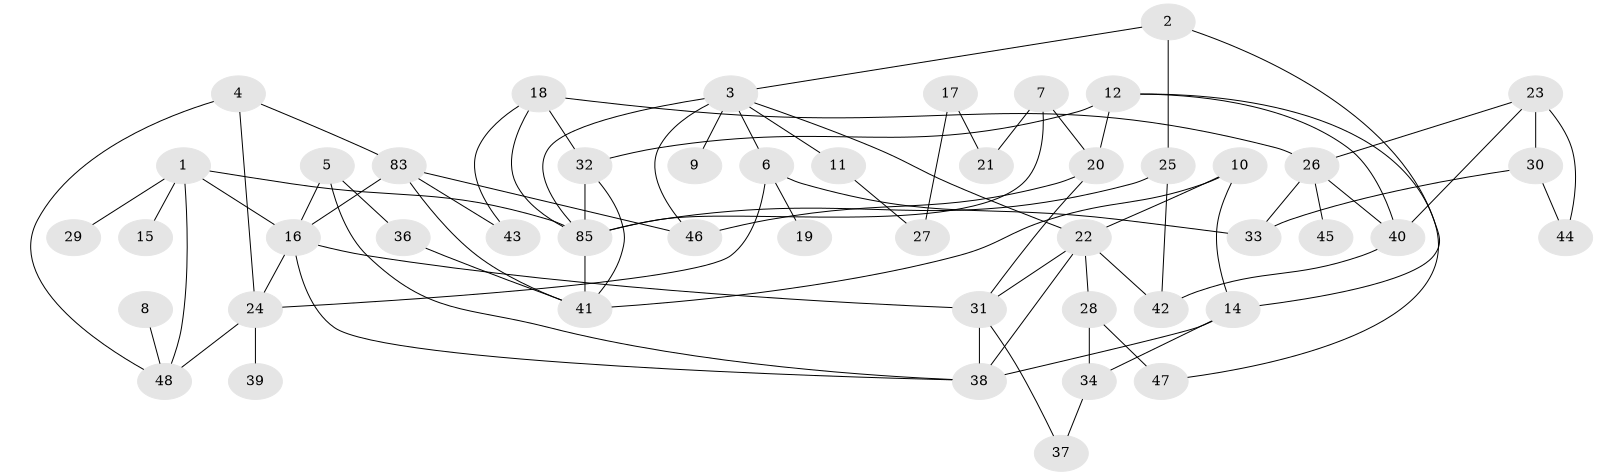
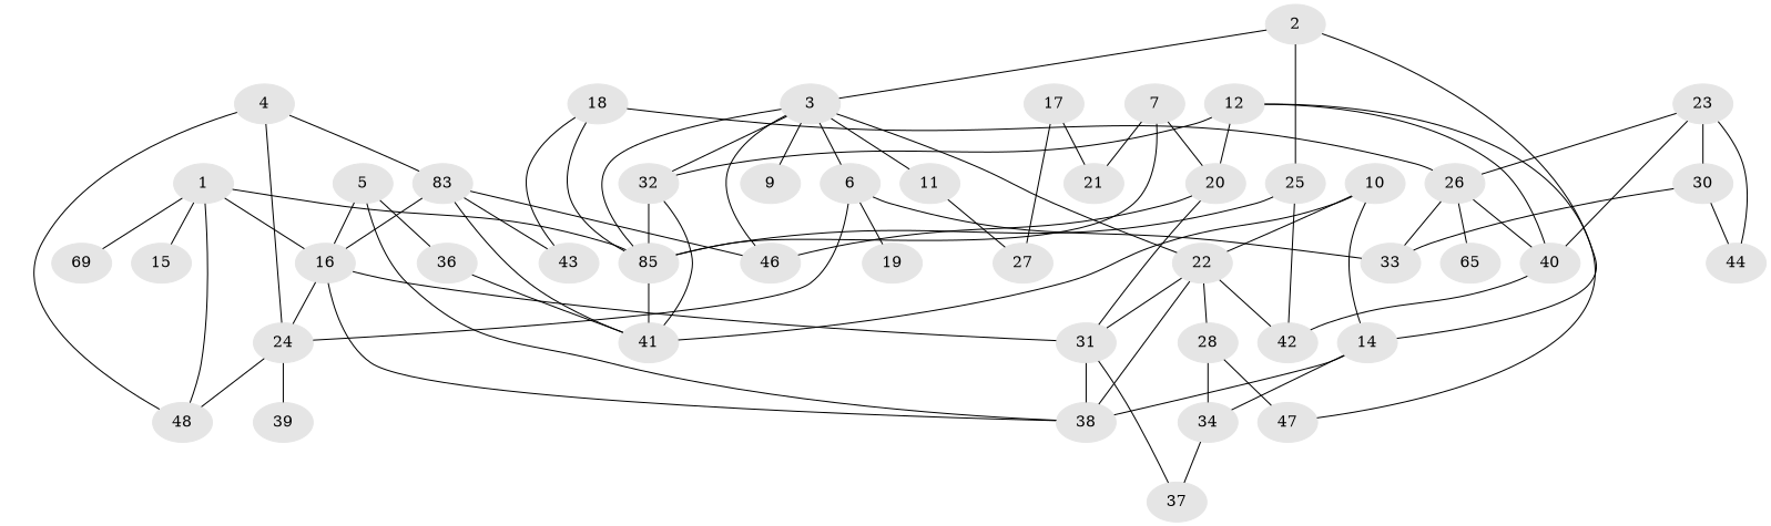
  graph {
    node [color=gray90 style=filled]
    edge [weight=1.0]
    1
    15
    16
-   29
+   29 [label=69]
    n5 [label=85]
    48
    24
    38
    31
    41
    2
    3
    14
    25
    46
    6
    9
    11
    22
    32
    34
    42
    19
    33
    27
    28
    4
    n28 [label=83]
    43
    39
    5
    36
    7
    20
    21
-   8
    10
    12
    40
    47
    37
    17
    18
    26
-   45
+   45 [label=65]
    23
    30
    44
    1 -- 15
    1 -- 16
    1 -- 29
    1 -- n5
    1 -- 48
    16 -- 24
    16 -- 38
    16 -- 31
    n5 -- 41
    24 -- 48
    24 -- 39
    31 -- 38
    31 -- 37
    2 -- 3
    2 -- 14
    2 -- 25
    3 -- n5
    3 -- 46
    3 -- 6
    3 -- 9
    3 -- 11
    3 -- 22
-   18 -- 32
+   3 -- 32
    14 -- 38
    14 -- 34 [weight=2.0]
    25 -- n5
    25 -- 42
    6 -- 24
    6 -- 19
    6 -- 33
    11 -- 27
    22 -- 38
    22 -- 31
    22 -- 42
    22 -- 28
    32 -- n5
    32 -- 41
    34 -- 37
    28 -- 34
    28 -- 47 [weight=2.0]
    4 -- 48
    4 -- 24
    4 -- n28
    n28 -- 16
    n28 -- 41
    n28 -- 46
    n28 -- 43
    5 -- 16
    5 -- 38
    5 -- 36
    36 -- 41
    7 -- n5
    7 -- 20
    7 -- 21
    20 -- 31
    20 -- 46
-   8 -- 48
    10 -- 41
    10 -- 14
    10 -- 22
    12 -- 32
    12 -- 20
    12 -- 40
    12 -- 47
    40 -- 42
    17 -- 27
    17 -- 21
    18 -- n5
    18 -- 43
    18 -- 26
    26 -- 33
    26 -- 40
    26 -- 45
    23 -- 40 [weight=2.0]
    23 -- 26
    23 -- 30
    23 -- 44
    30 -- 33
    30 -- 44
  }
